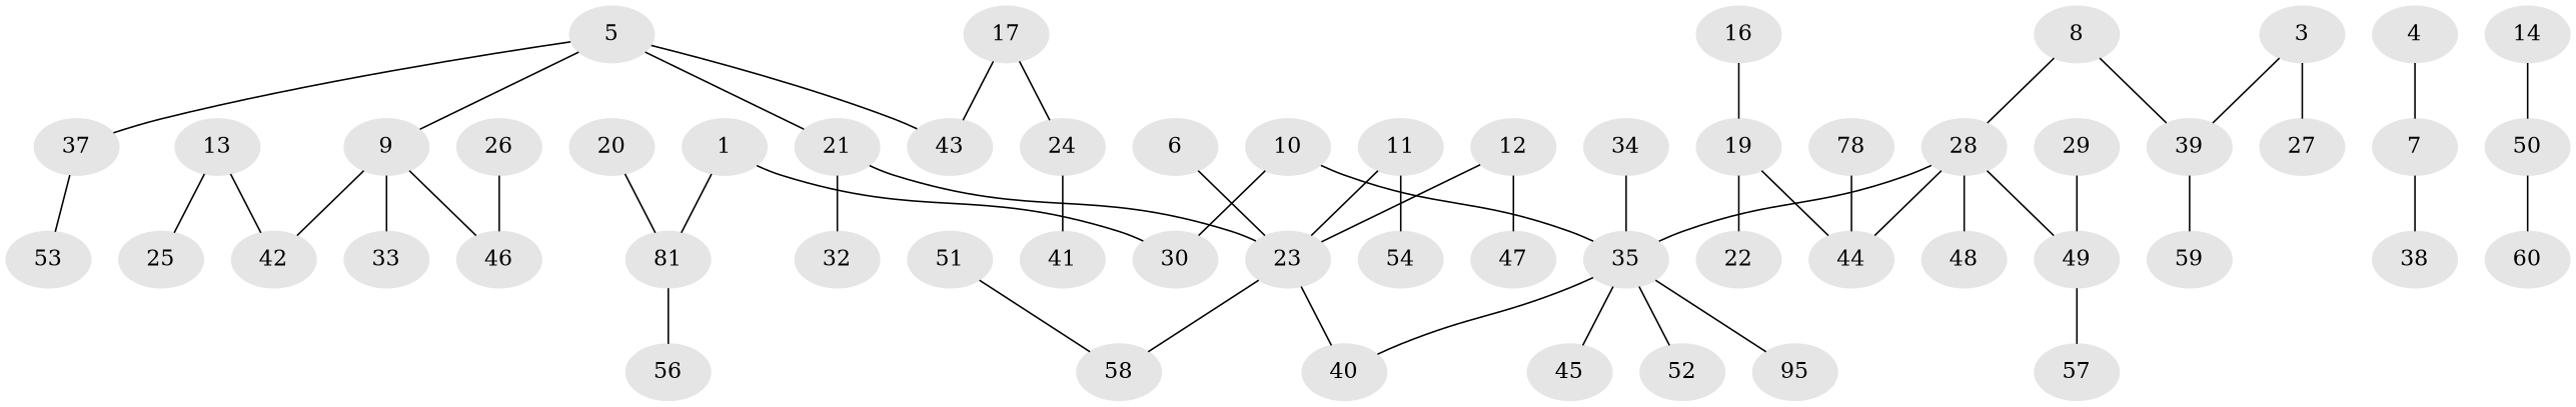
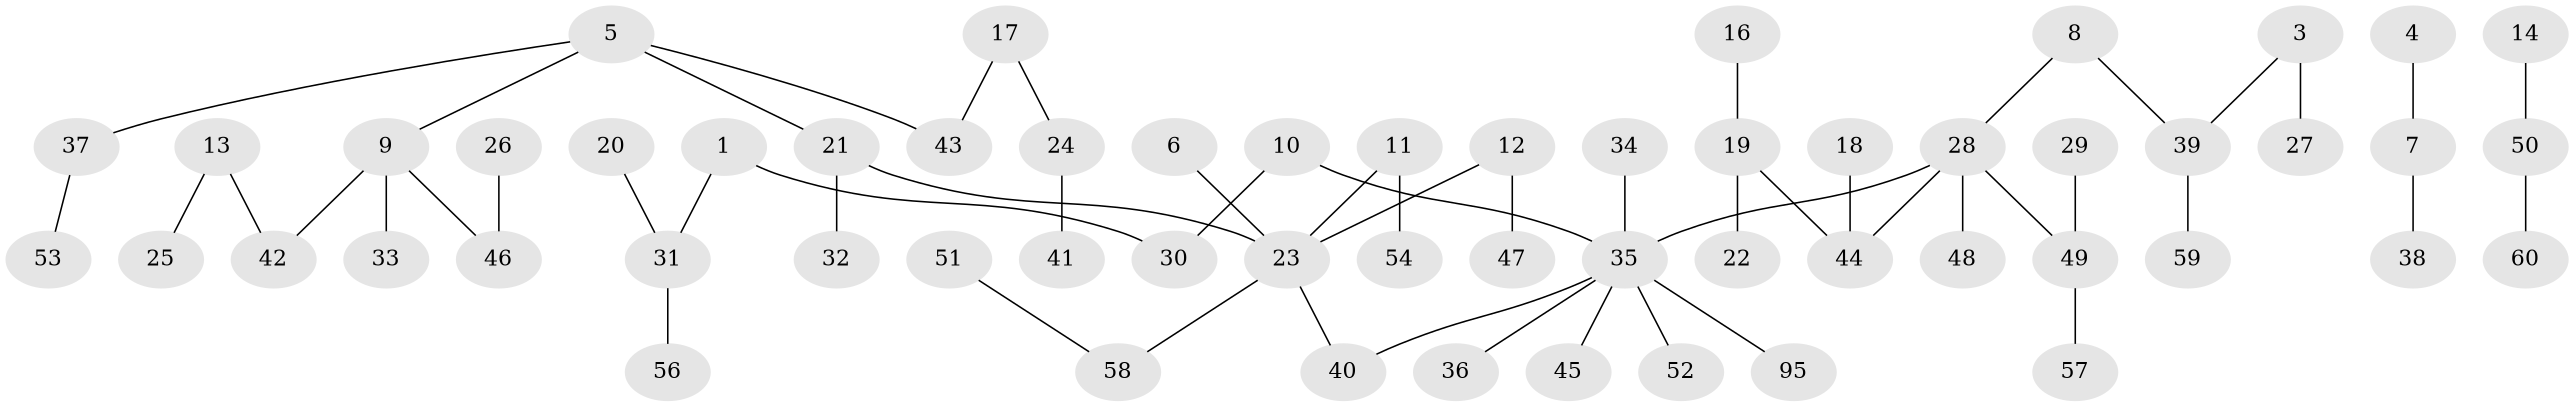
  graph {
    node [color=gray90 style=filled]
    edge [weight=1.0]
    1
    30
-   31 [label=81]
+   31
    56
    35
    40
+   36
    45
    52
    n10 [label=95]
    4
    7
    14
    50
    28
    44
    48
    49
    3
    27
    39
    59
    38
    5
    9
    21
    37
    43
    33
    42
    46
    23
    32
    53
    6
    58
    8
    10
    11
    54
    12
    47
    13
    25
    60
    16
    19
    22
    17
    24
    41
-   18 [label=78]
+   18
    20
    26
    57
    29
    34
    51
    1 -- 30
    1 -- 31
    31 -- 56
    35 -- 40
+   35 -- 36
    35 -- 45
    35 -- 52
    35 -- n10
    4 -- 7
    7 -- 38
    14 -- 50
    50 -- 60
    28 -- 35
    28 -- 44
    28 -- 48
    28 -- 49
    49 -- 57
    3 -- 27
    3 -- 39
    39 -- 59
    5 -- 9
    5 -- 21
    5 -- 37
    5 -- 43
    9 -- 33
    9 -- 42
    9 -- 46
    21 -- 23
    21 -- 32
    37 -- 53
    23 -- 40
    23 -- 58
    6 -- 23
    8 -- 28
    8 -- 39
    10 -- 30
    10 -- 35
    11 -- 23
    11 -- 54
    12 -- 23
    12 -- 47
    13 -- 42
    13 -- 25
    16 -- 19
    19 -- 44
    19 -- 22
    17 -- 43
    17 -- 24
    24 -- 41
    18 -- 44
    20 -- 31
    26 -- 46
    29 -- 49
    34 -- 35
    51 -- 58
  }
